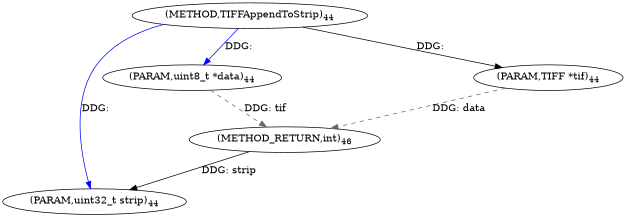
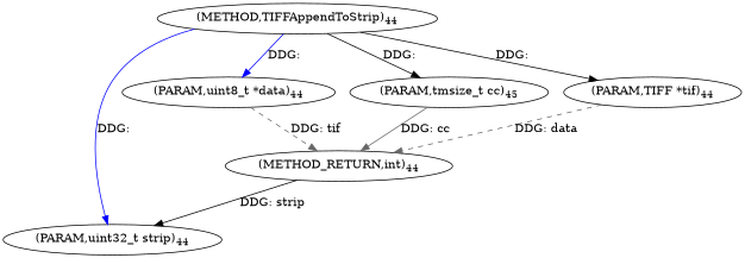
  digraph {
    edge [color=black style=solid]
    n1 [label=<(METHOD,TIFFAppendToStrip)<SUB>44</SUB>>]
    n2 [label=<(PARAM,TIFF *tif)<SUB>44</SUB>>]
    n3 [label=<(PARAM,uint32_t strip)<SUB>44</SUB>>]
    n4 [label=<(PARAM,uint8_t *data)<SUB>44</SUB>>]
-   n6 [label=<(METHOD_RETURN,int)<SUB>46</SUB>>]
+   n5 [label=<(PARAM,tmsize_t cc)<SUB>45</SUB>>]
+   n6 [label=<(METHOD_RETURN,int)<SUB>44</SUB>>]
    n1 -> n2 [label="DDG: "]
    n1 -> n3 [color=blue label="DDG: "]
    n1 -> n4 [color=blue label="DDG: "]
+   n1 -> n5 [label="DDG: "]
    n2 -> n6 [color=gray40 label="DDG: data" style=dashed]
    n4 -> n6 [color=gray40 label="DDG: tif" style=dashed]
+   n5 -> n6 [color=gray40 label="DDG: cc"]
    n6 -> n3 [label="DDG: strip"]
  }
